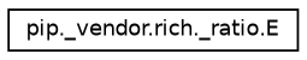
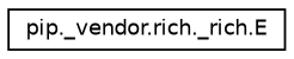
  digraph {
    rankdir=LR
-   n1 [color=black fillcolor=white fontname=Helvetica fontsize=10 height=0.2 label="pip._vendor.rich._ratio.E" shape=record style=filled width=0.4]
+   n1 [color=black fillcolor=white fontname=Helvetica fontsize=10 height=0.2 label="pip._vendor.rich._rich.E" shape=record style=filled width=0.4]
  }
